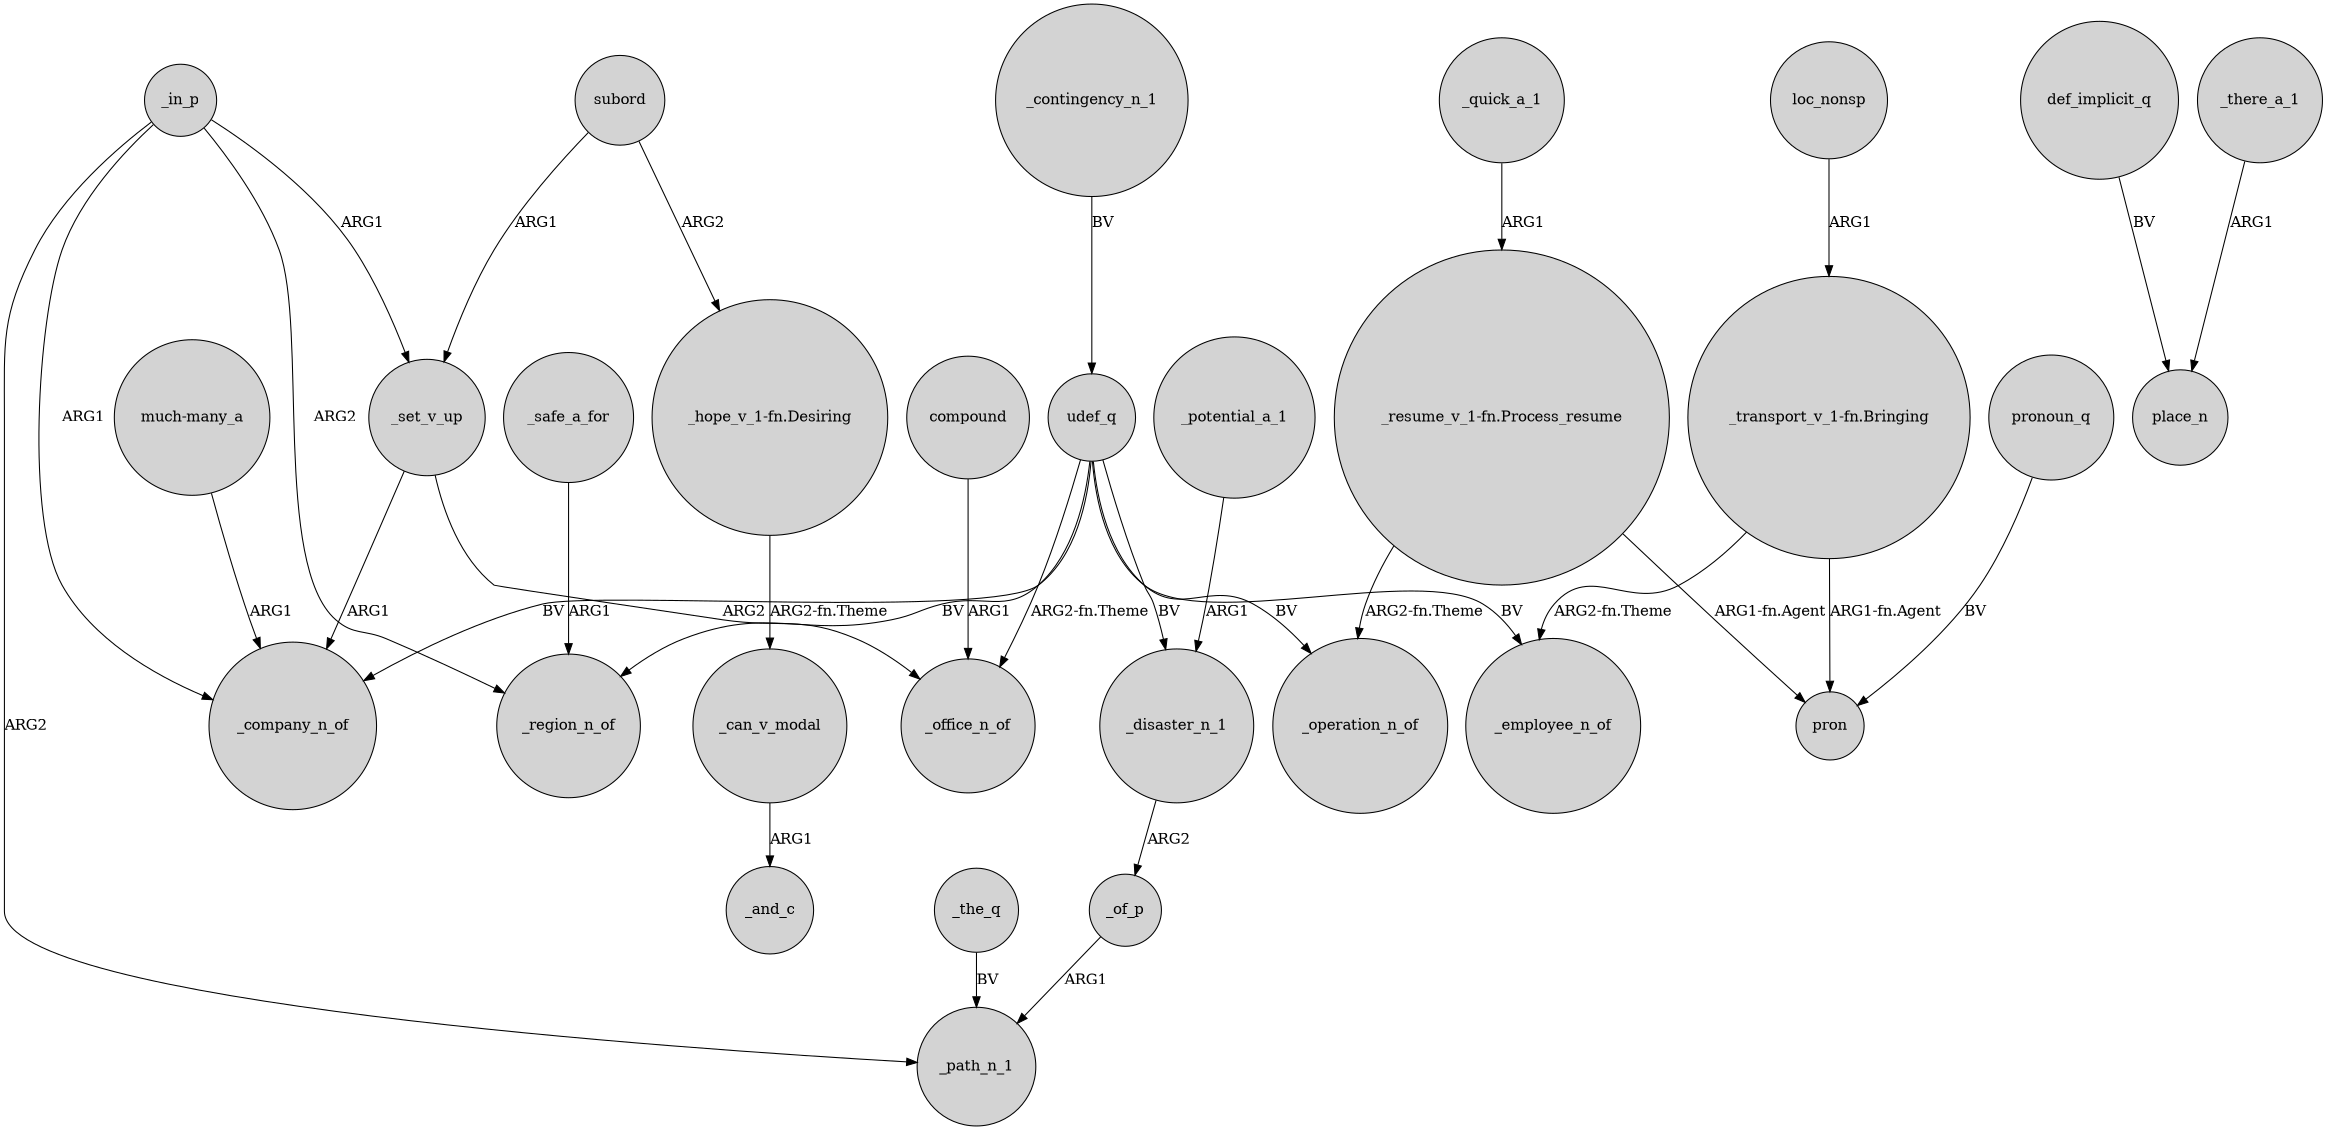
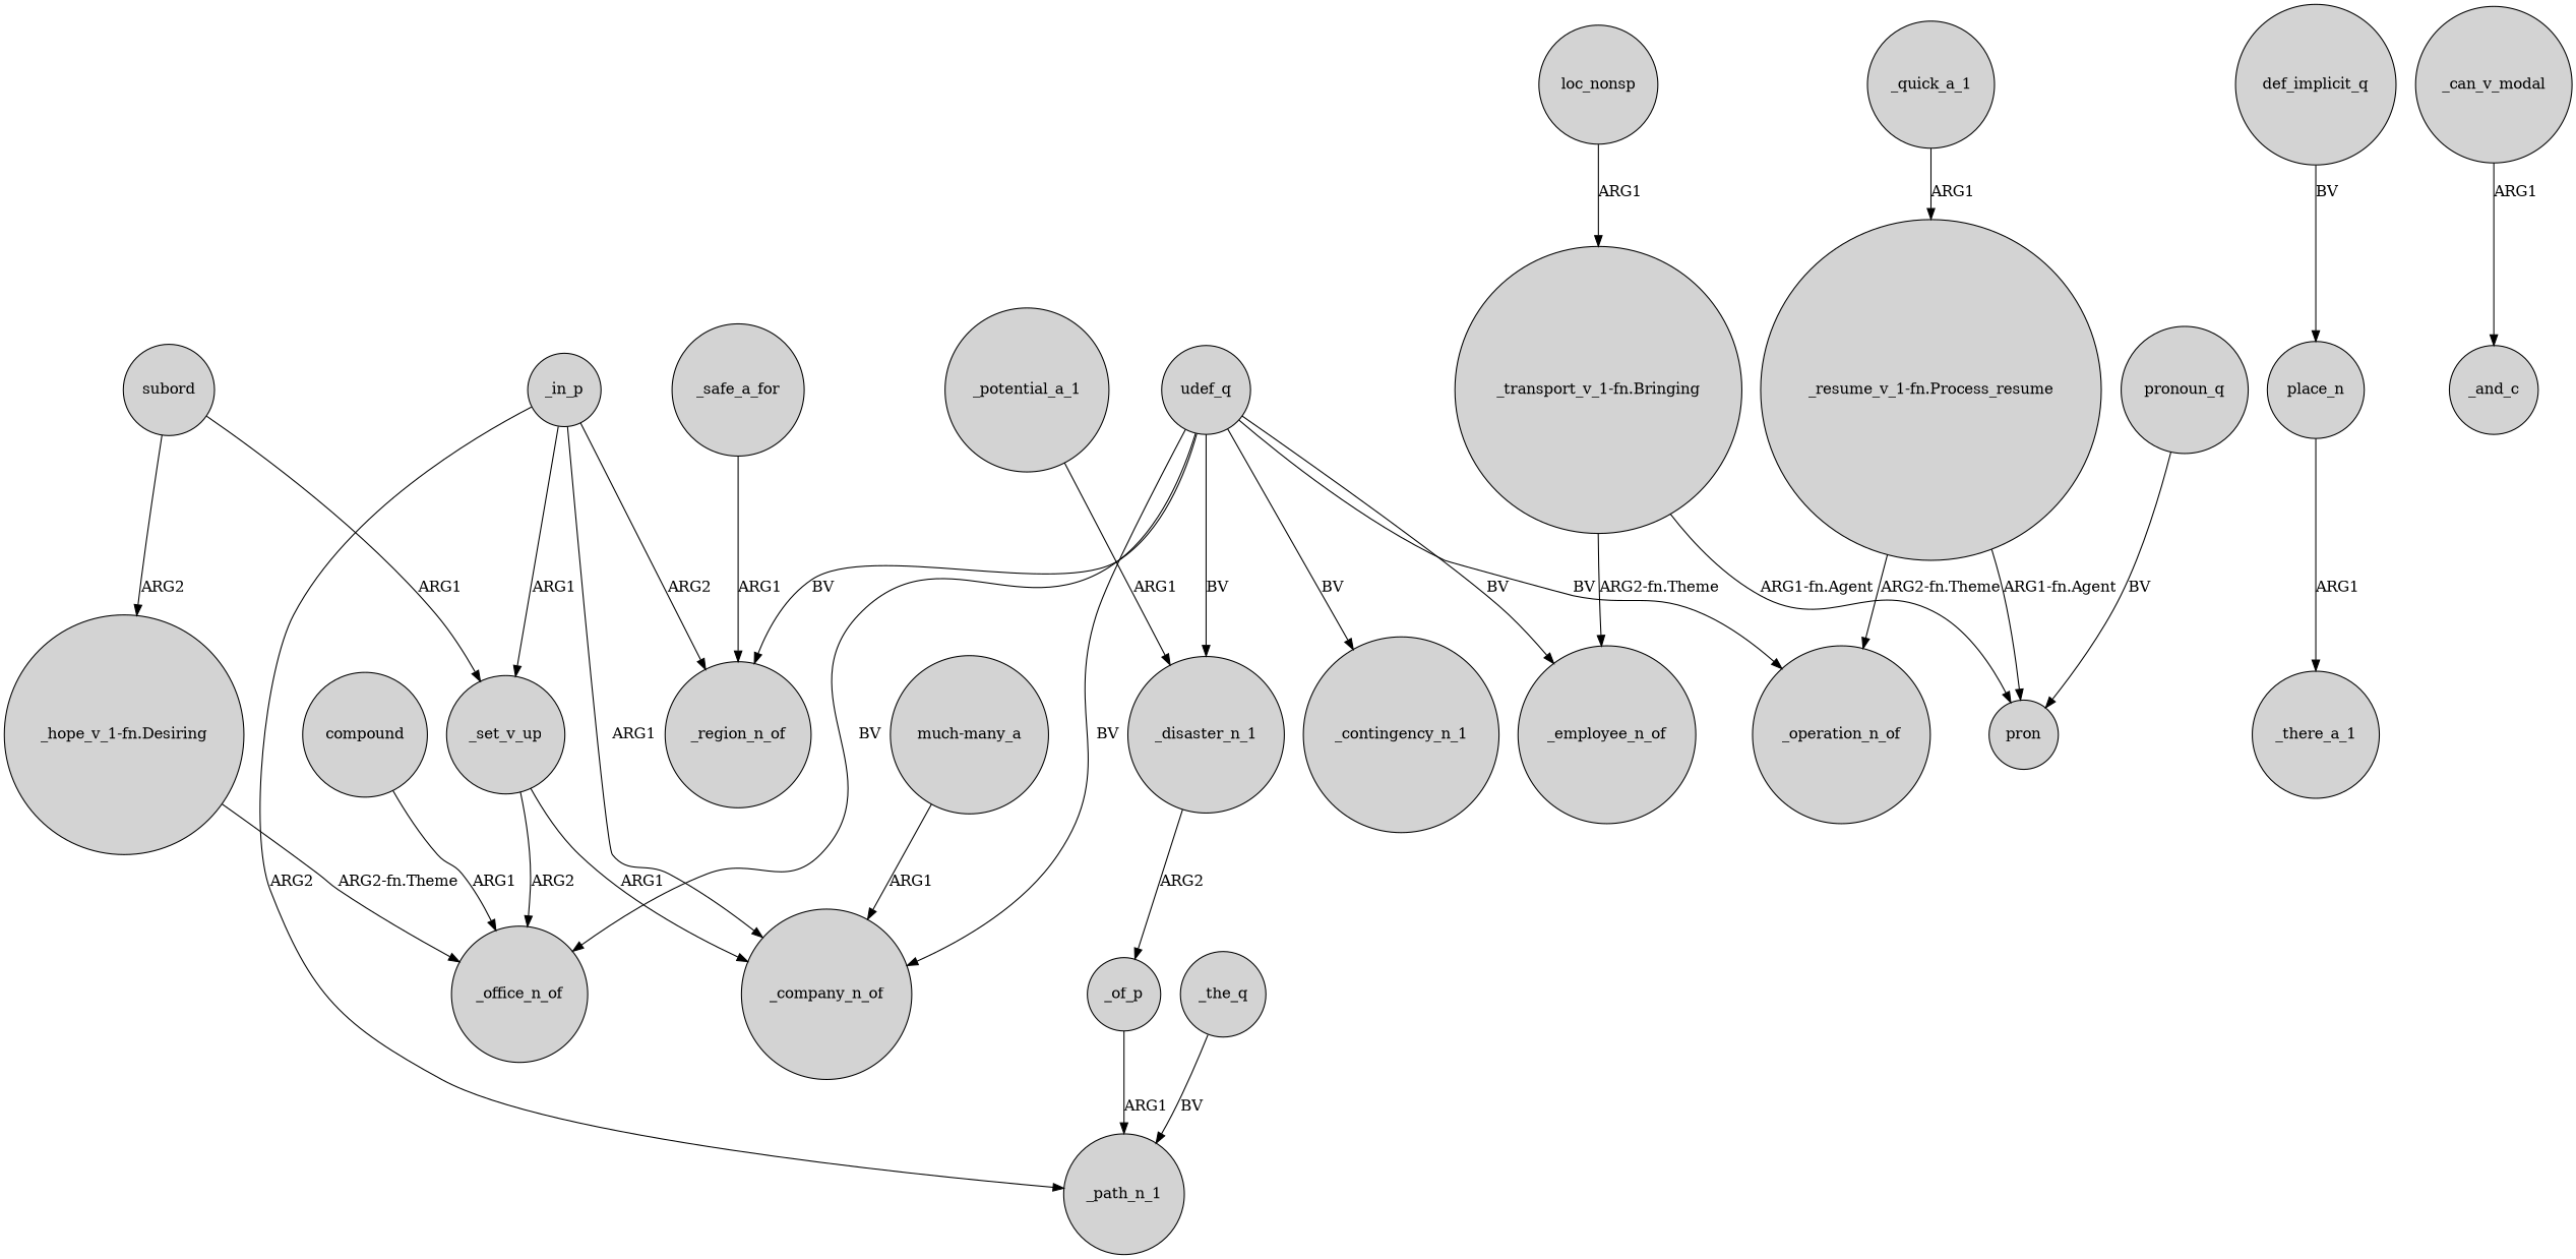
  digraph {
    node [shape=circle style=filled]
    udef_q
    _office_n_of
    _disaster_n_1
    _employee_n_of
    _region_n_of
    _operation_n_of
    _company_n_of
    _contingency_n_1
    _of_p
    _in_p
    _path_n_1
    _set_v_up
    _safe_a_for
    "_resume_v_1-fn.Process_resume"
    pron
    compound
    _quick_a_1
    def_implicit_q
    place_n
    subord
    "_hope_v_1-fn.Desiring"
    _can_v_modal
    _and_c
    "_transport_v_1-fn.Bringing"
    pronoun_q
    "much-many_a"
    _the_q
    loc_nonsp
    _potential_a_1
    _there_a_1
-   udef_q -> _office_n_of [label="ARG2-fn.Theme"]
+   udef_q -> _office_n_of [label=BV]
    udef_q -> _disaster_n_1 [label=BV]
    udef_q -> _employee_n_of [label=BV]
    udef_q -> _region_n_of [label=BV]
    udef_q -> _operation_n_of [label=BV]
    udef_q -> _company_n_of [label=BV]
-   _contingency_n_1 -> udef_q [label=BV]
+   udef_q -> _contingency_n_1 [label=BV]
    _disaster_n_1 -> _of_p [label=ARG2]
    _of_p -> _path_n_1 [label=ARG1]
    _in_p -> _region_n_of [label=ARG2]
    _in_p -> _company_n_of [label=ARG1]
    _in_p -> _path_n_1 [label=ARG2]
    _in_p -> _set_v_up [label=ARG1]
    _set_v_up -> _office_n_of [label=ARG2]
    _set_v_up -> _company_n_of [label=ARG1]
    _safe_a_for -> _region_n_of [label=ARG1]
    "_resume_v_1-fn.Process_resume" -> _operation_n_of [label="ARG2-fn.Theme"]
    "_resume_v_1-fn.Process_resume" -> pron [label="ARG1-fn.Agent"]
    compound -> _office_n_of [label=ARG1]
    _quick_a_1 -> "_resume_v_1-fn.Process_resume" [label=ARG1]
    def_implicit_q -> place_n [label=BV]
    subord -> _set_v_up [label=ARG1]
    subord -> "_hope_v_1-fn.Desiring" [label=ARG2]
-   "_hope_v_1-fn.Desiring" -> _can_v_modal [label="ARG2-fn.Theme"]
+   "_hope_v_1-fn.Desiring" -> _office_n_of [label="ARG2-fn.Theme"]
    _can_v_modal -> _and_c [label=ARG1]
    "_transport_v_1-fn.Bringing" -> _employee_n_of [label="ARG2-fn.Theme"]
    "_transport_v_1-fn.Bringing" -> pron [label="ARG1-fn.Agent"]
    pronoun_q -> pron [label=BV]
    "much-many_a" -> _company_n_of [label=ARG1]
    _the_q -> _path_n_1 [label=BV]
    loc_nonsp -> "_transport_v_1-fn.Bringing" [label=ARG1]
    _potential_a_1 -> _disaster_n_1 [label=ARG1]
-   _there_a_1 -> place_n [label=ARG1]
+   place_n -> _there_a_1 [label=ARG1]
  }
